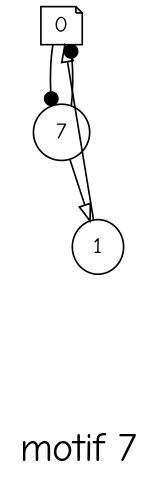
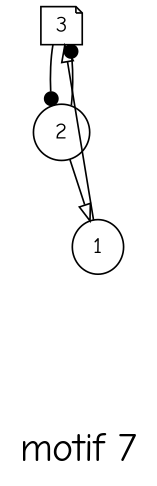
  digraph {
    fontname="Comic Neue"
    fontsize=24
    label="\nmotif 7\n"
    splines=false
    node [fontname="Comic Neue"]
    edge [arrowhead=dot fontname="Comic Neue"]
-   0 [height=0.3 shape=note width=0.3]
-   2 [height=0.3 shape=circle width=0.3 label=7]
+   0 [height=0.3 shape=note width=0.3 label=3]
+   2 [height=0.3 shape=circle width=0.3]
    1 [height=0.3 shape=ellipse width=0.3]
    0 -> 2
    2 -> 0
    2 -> 1 [arrowhead=onormal]
    1 -> 0 [arrowhead=onormal]
  }
